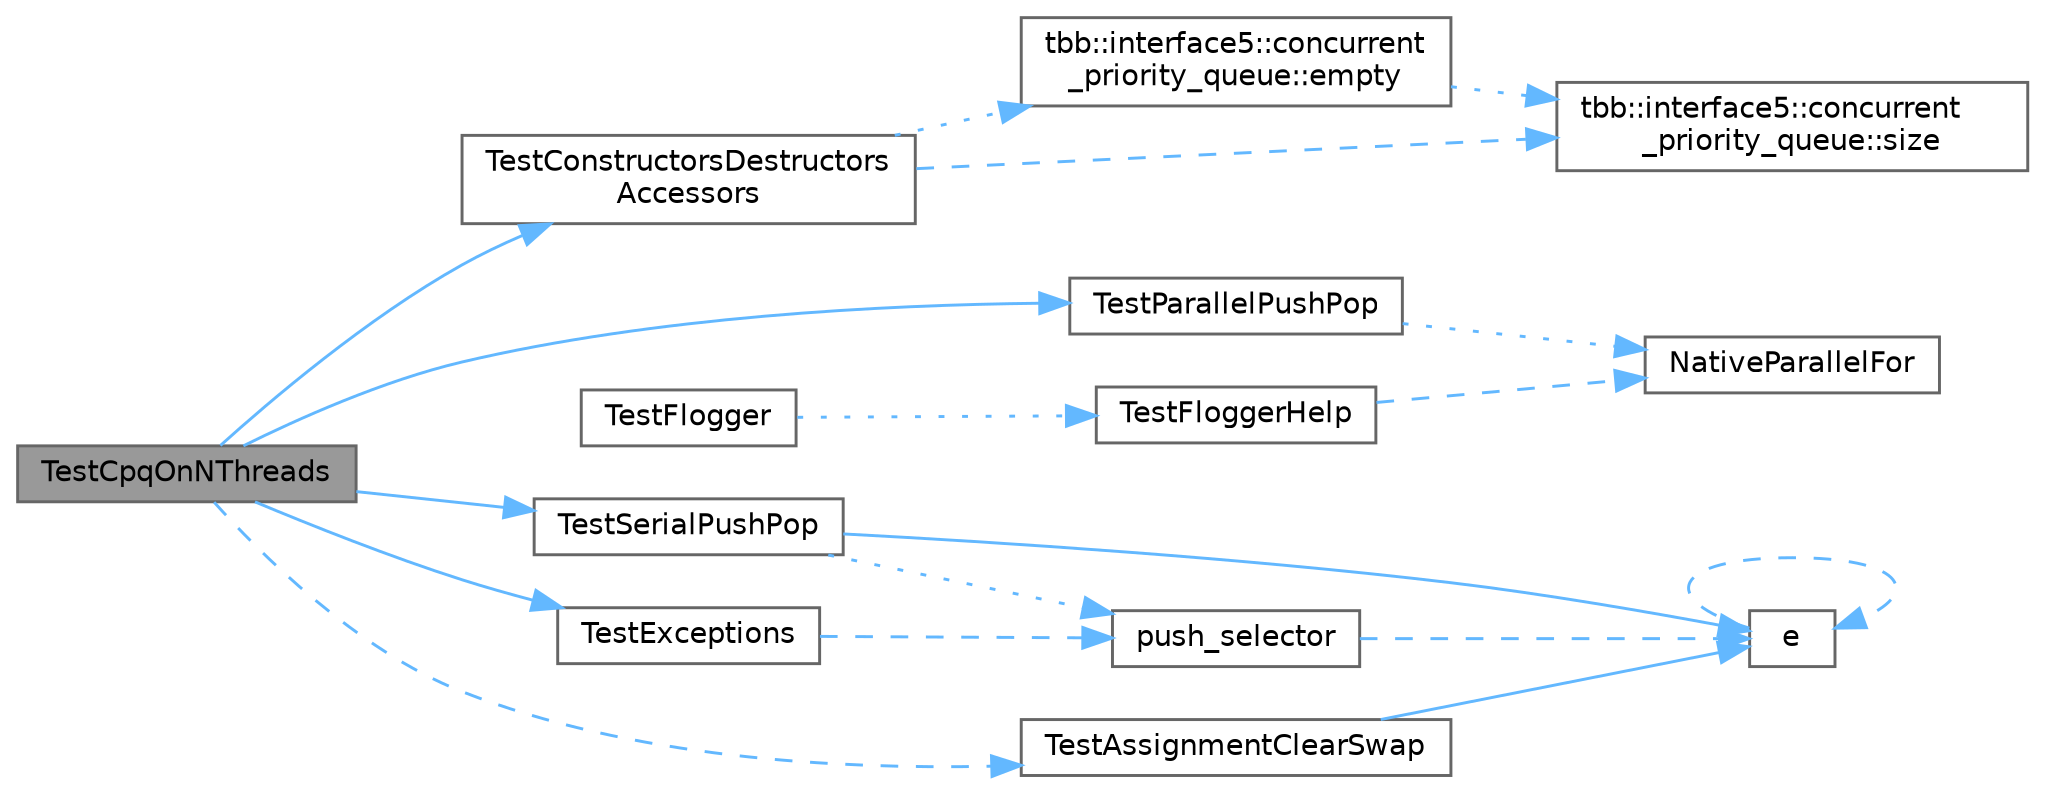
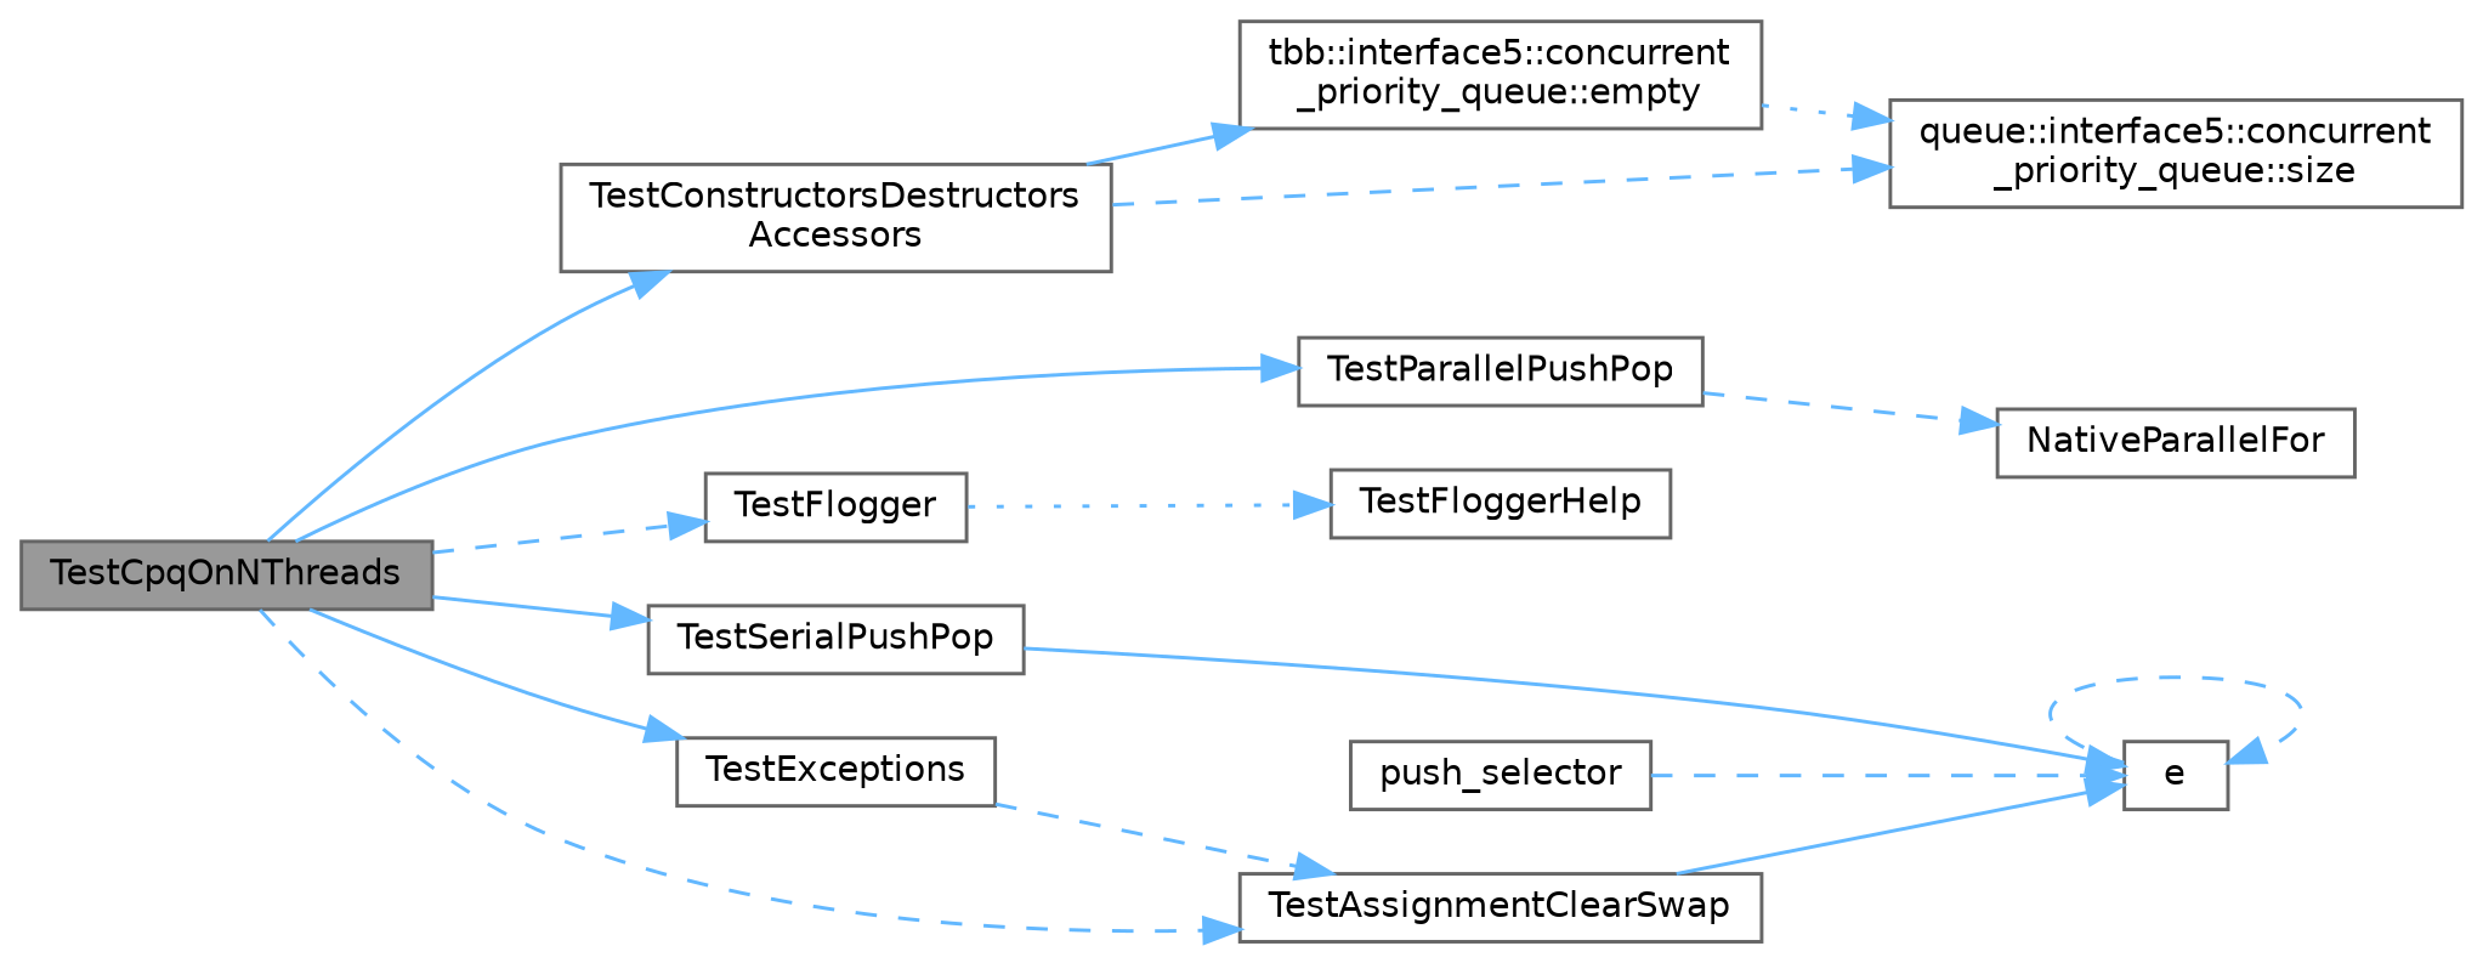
  digraph {
    rankdir=LR
    node [color=grey40 fillcolor=white fontname=Helvetica fontsize=10 shape=box style=filled]
    edge [color=steelblue1 fontname=Helvetica fontsize=10 labelfontname=Helvetica labelfontsize=10 style=dashed]
    n1 [color=gray40 fillcolor=grey60 fontcolor=black height=0.2 label=TestCpqOnNThreads width=0.4]
    n2 [height=0.2 label=TestAssignmentClearSwap width=0.4]
    n3 [height=0.2 label="TestConstructorsDestructors\lAccessors" width=0.4]
    n4 [height=0.2 label=TestExceptions width=0.4]
    n5 [height=0.2 label=TestFlogger width=0.4]
    n6 [height=0.2 label=TestParallelPushPop width=0.4]
    n7 [height=0.2 label=TestSerialPushPop width=0.4]
    n8 [height=0.2 label=e width=0.4]
    n9 [height=0.2 label="tbb::interface5::concurrent\l_priority_queue::empty" width=0.4]
-   n10 [height=0.2 label="tbb::interface5::concurrent\l_priority_queue::size" width=0.4]
+   n10 [height=0.2 label="queue::interface5::concurrent\l_priority_queue::size" width=0.4]
    n11 [height=0.2 label=push_selector width=0.4]
    n12 [height=0.2 label=TestFloggerHelp width=0.4]
    n13 [height=0.2 label=NativeParallelFor width=0.4]
    n1 -> n2
    n1 -> n3 [style=solid]
    n1 -> n4 [style=solid]
+   n1 -> n5
    n1 -> n6 [style=solid]
    n1 -> n7 [style=solid]
    n2 -> n8 [style=solid]
-   n3 -> n9 [style=dotted]
+   n3 -> n9 [style=solid]
    n3 -> n10
-   n4 -> n11
+   n4 -> n2
    n5 -> n12 [style=dotted]
-   n6 -> n13 [style=dotted]
+   n6 -> n13
    n7 -> n8 [style=solid]
-   n7 -> n11 [style=dotted]
    n8 -> n8
    n9 -> n10 [style=dotted]
    n11 -> n8
-   n12 -> n13
  }
